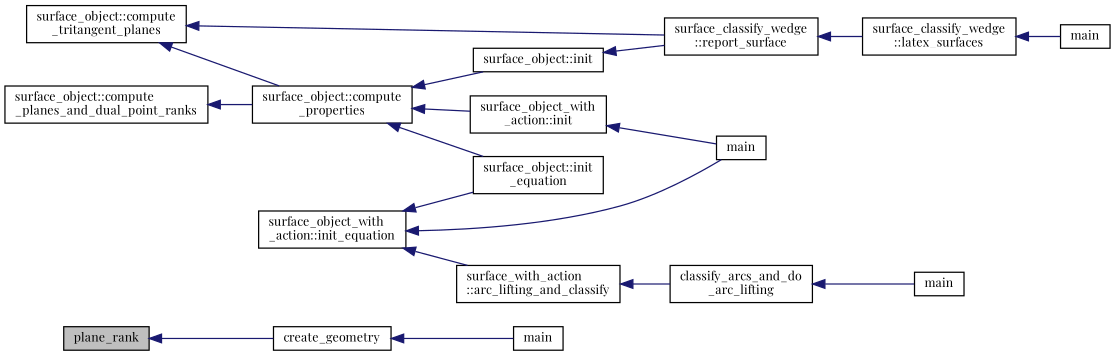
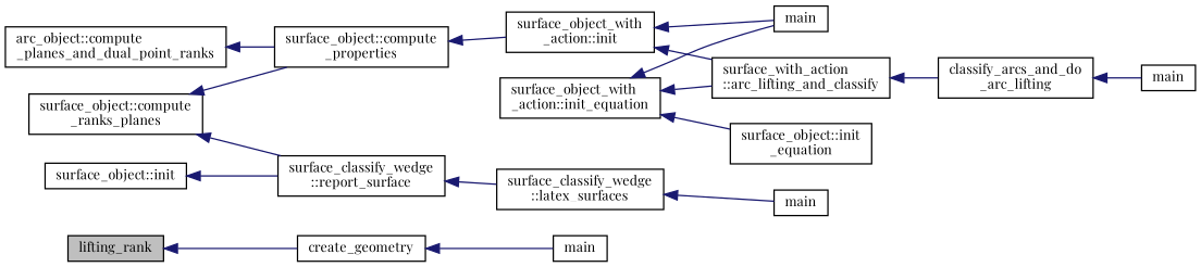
  digraph {
    fontname="Playfair Display"
    rankdir=LR
    node [color=black fillcolor=white fontname="Playfair Display" fontsize=10 shape=record style=filled]
    edge [color=midnightblue dir=back fontname="Playfair Display" fontsize=10 labelfontname=Helvetica labelfontsize=10 style=solid]
-   n1 [fillcolor=grey75 fontcolor=black height=0.2 label=plane_rank width=0.4]
+   n1 [fillcolor=grey75 fontcolor=black height=0.2 label=lifting_rank width=0.4]
    n2 [height=0.2 label=create_geometry width=0.4]
    n3 [height=0.2 label=main width=0.4]
-   n4 [height=0.2 label="surface_object::compute\l_tritangent_planes" width=0.4]
+   n4 [height=0.2 label="surface_object::compute\l_ranks_planes" width=0.4]
    n5 [height=0.2 label="surface_object::compute\l_properties" width=0.4]
    n6 [height=0.2 label="surface_classify_wedge\l::report_surface" width=0.4]
-   n7 [height=0.2 label="surface_object::compute\l_planes_and_dual_point_ranks" width=0.4]
+   n7 [height=0.2 label="arc_object::compute\l_planes_and_dual_point_ranks" width=0.4]
    n8 [height=0.2 label="surface_object::init\l_equation" width=0.4]
    n9 [height=0.2 label="surface_object::init" width=0.4]
    n10 [height=0.2 label="surface_object_with\l_action::init" width=0.4]
    n11 [height=0.2 label="surface_classify_wedge\l::latex_surfaces" width=0.4]
    n12 [height=0.2 label="surface_object_with\l_action::init_equation" width=0.4]
    n13 [height=0.2 label=main width=0.4]
    n14 [height=0.2 label="surface_with_action\l::arc_lifting_and_classify" width=0.4]
    n15 [height=0.2 label="classify_arcs_and_do\l_arc_lifting" width=0.4]
    n16 [height=0.2 label=main width=0.4]
    n17 [height=0.2 label=main width=0.4]
    n1 -> n2
    n2 -> n3
    n4 -> n5
    n4 -> n6
-   n5 -> n8
-   n5 -> n9
    n5 -> n10
    n6 -> n11
    n7 -> n5
    n9 -> n6
    n10 -> n13
+   n10 -> n14
    n11 -> n17
    n12 -> n8
    n12 -> n13
    n12 -> n14
    n14 -> n15
    n15 -> n16
  }
